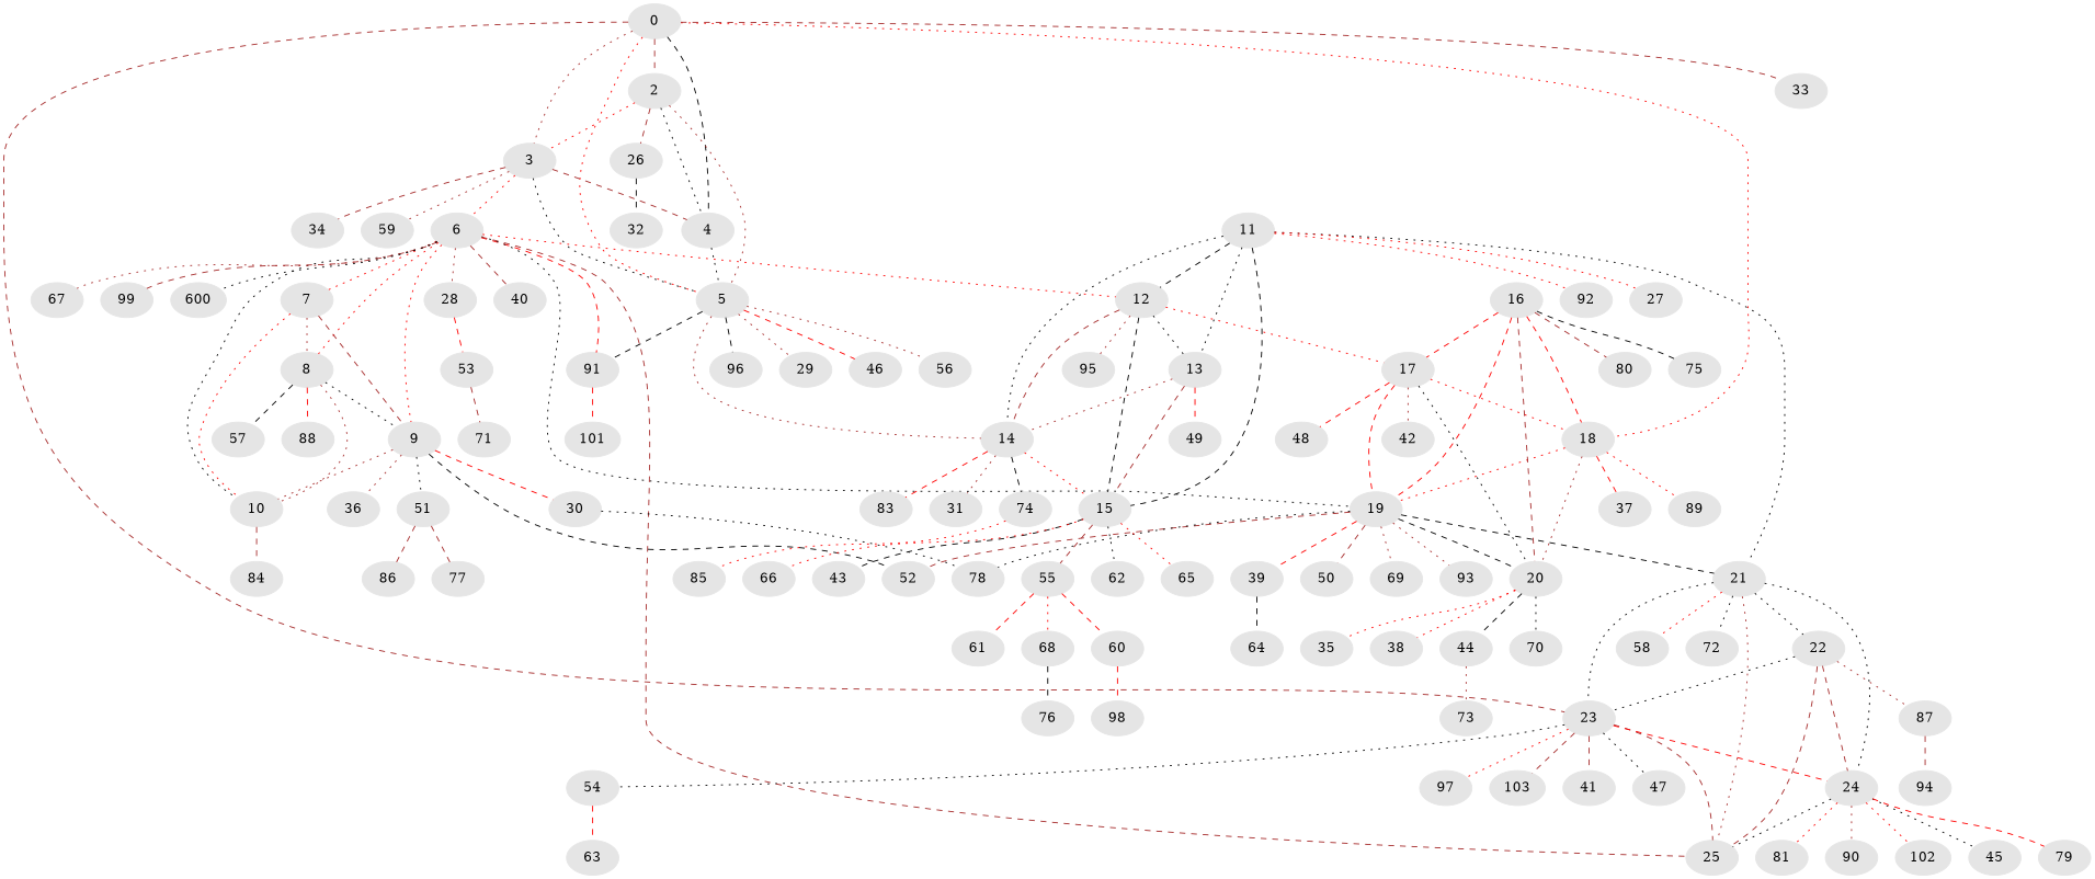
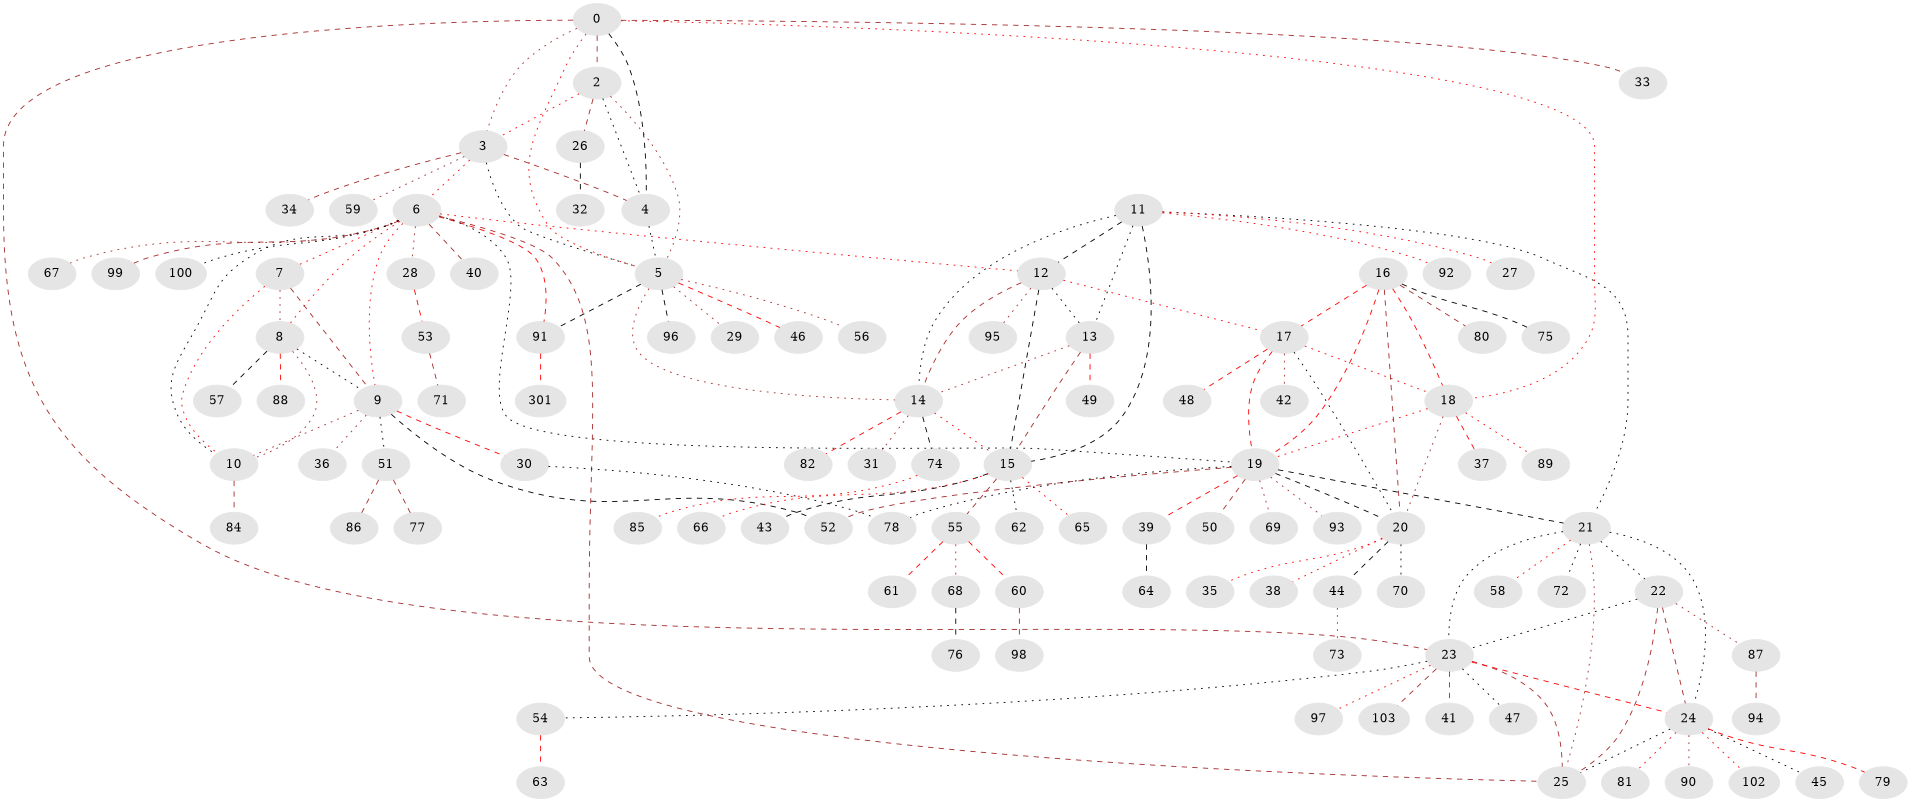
  graph {
    node [color=gray90 style=filled]
    edge [color=brown style=dotted]
    n1 [label=0]
    2
    3
    4
    5
    18
    23
    33
    26
    6
    34
    59
    14
    29
    46
    56
    91
    96
    19
    20
    37
    89
    25
    24
    41
    47
    54
    97
    103
    32
    7
    8
    9
    10
    12
    28
    40
    67
    99
-   100 [label=600]
+   100
    15
    31
    74
-   83
-   101
+   83 [label=82]
+   101 [label=301]
    57
    88
    30
    36
    51
    52
    84
    13
    17
    95
    21
    39
    50
    69
    78
    93
    53
    77
    86
    11
    27
    92
    49
    43
    55
    62
    65
    66
    22
    58
    72
    42
    48
    85
    60
    61
    68
    16
    75
    80
    35
    38
    44
    70
    64
    73
    87
    45
    79
    81
    90
    102
    94
    63
    71
    98
    76
    n1 -- 2 [style=dashed]
    n1 -- 3
    n1 -- 4 [color=black style=dashed]
    n1 -- 5 [color=red]
    n1 -- 18 [color=red]
    n1 -- 23 [style=dashed]
    n1 -- 33 [style=dashed]
    2 -- 3 [color=red]
    2 -- 4 [color=black]
    2 -- 5
    2 -- 26 [style=dashed]
    3 -- 4 [style=dashed]
    3 -- 5 [color=black]
    3 -- 6 [color=red]
    3 -- 34 [style=dashed]
    3 -- 59
    4 -- 5 [color=black]
    5 -- 14
    5 -- 29
    5 -- 46 [color=red style=dashed]
    5 -- 56
    5 -- 91 [color=black style=dashed]
    5 -- 96 [color=black style=dashed]
    18 -- 19 [color=red]
    18 -- 20
    18 -- 37 [color=red style=dashed]
    18 -- 89 [color=red]
    23 -- 25 [style=dashed]
    23 -- 24 [color=red style=dashed]
    23 -- 41 [style=dashed]
    23 -- 47 [color=black]
    23 -- 54 [color=black]
    23 -- 97 [color=red]
    23 -- 103 [style=dashed]
    26 -- 32 [color=black style=dashed]
    6 -- 91 [color=red style=dashed]
    6 -- 19 [color=black]
    6 -- 25 [style=dashed]
    6 -- 7 [color=red]
    6 -- 8 [color=red]
    6 -- 9 [color=red]
    6 -- 10 [color=black]
    6 -- 12 [color=red]
    6 -- 28
    6 -- 40 [style=dashed]
    6 -- 67
    6 -- 99 [style=dashed]
    6 -- 100 [color=black]
    14 -- 15 [color=red]
    14 -- 31
    14 -- 74 [color=black style=dashed]
    14 -- 83 [color=red style=dashed]
    91 -- 101 [color=red style=dashed]
    19 -- 20 [color=black style=dashed]
    19 -- 52 [style=dashed]
    19 -- 21 [color=black style=dashed]
    19 -- 39 [color=red style=dashed]
    19 -- 50 [style=dashed]
    19 -- 69
    19 -- 78 [color=black]
    19 -- 93
    20 -- 35 [color=red]
    20 -- 38 [color=red]
    20 -- 44 [color=black style=dashed]
    20 -- 70 [color=black]
    24 -- 25 [color=black]
    24 -- 45 [color=black]
    24 -- 79 [color=red style=dashed]
    24 -- 81 [color=red]
    24 -- 90
    24 -- 102 [color=red]
    54 -- 63 [color=red style=dashed]
    7 -- 8
    7 -- 9 [style=dashed]
    7 -- 10 [color=red]
    8 -- 9 [color=black]
    8 -- 10
    8 -- 57 [color=black style=dashed]
    8 -- 88 [color=red style=dashed]
    9 -- 10
    9 -- 30 [color=red style=dashed]
    9 -- 36
    9 -- 51 [color=black]
    9 -- 52 [color=black style=dashed]
    10 -- 84 [style=dashed]
    12 -- 14 [style=dashed]
    12 -- 15 [color=black style=dashed]
    12 -- 13 [color=black]
    12 -- 17 [color=red]
    12 -- 95
    28 -- 53 [color=red style=dashed]
    15 -- 43 [color=black style=dashed]
    15 -- 55 [style=dashed]
    15 -- 62 [color=black]
    15 -- 65 [color=red]
    15 -- 66 [color=red]
    74 -- 85 [color=red]
    30 -- 78 [color=black]
    51 -- 77 [style=dashed]
    51 -- 86 [style=dashed]
    13 -- 14
    13 -- 15 [style=dashed]
    13 -- 49 [color=red style=dashed]
    17 -- 18 [color=red]
    17 -- 19 [color=red style=dashed]
    17 -- 20 [color=black]
    17 -- 42
    17 -- 48 [color=red style=dashed]
    21 -- 23 [color=black]
    21 -- 25
    21 -- 24 [color=black]
    21 -- 22 [color=black]
    21 -- 58 [color=red]
    21 -- 72 [color=black]
    39 -- 64 [color=black style=dashed]
    53 -- 71 [style=dashed]
    11 -- 14 [color=black]
    11 -- 12 [color=black style=dashed]
    11 -- 15 [color=black style=dashed]
    11 -- 13 [color=black]
    11 -- 21 [color=black]
    11 -- 27 [color=red]
    11 -- 92 [color=red]
    55 -- 60 [color=red style=dashed]
    55 -- 61 [color=red style=dashed]
    55 -- 68 [color=red]
    22 -- 23 [color=black]
    22 -- 25 [style=dashed]
    22 -- 24 [style=dashed]
    22 -- 87
    60 -- 98 [color=red style=dashed]
    68 -- 76 [color=black style=dashed]
    16 -- 18 [color=red style=dashed]
    16 -- 19 [color=red style=dashed]
    16 -- 20 [style=dashed]
    16 -- 17 [color=red style=dashed]
    16 -- 75 [color=black style=dashed]
    16 -- 80 [style=dashed]
    44 -- 73
    87 -- 94 [style=dashed]
  }
